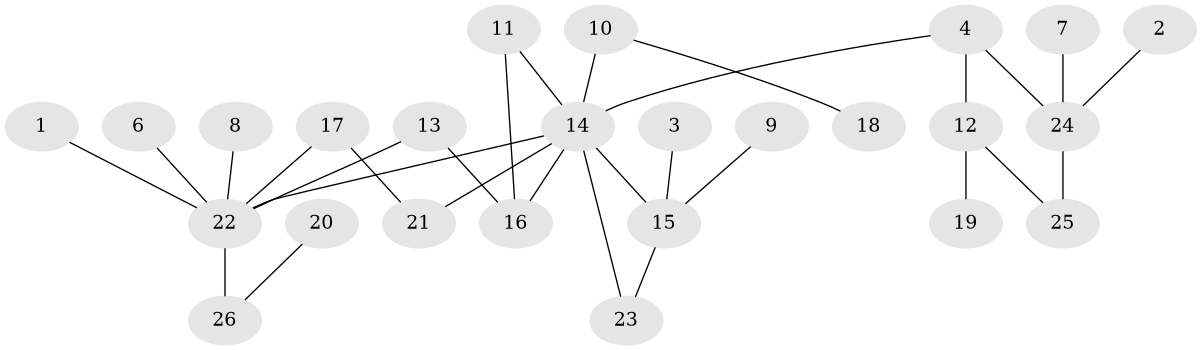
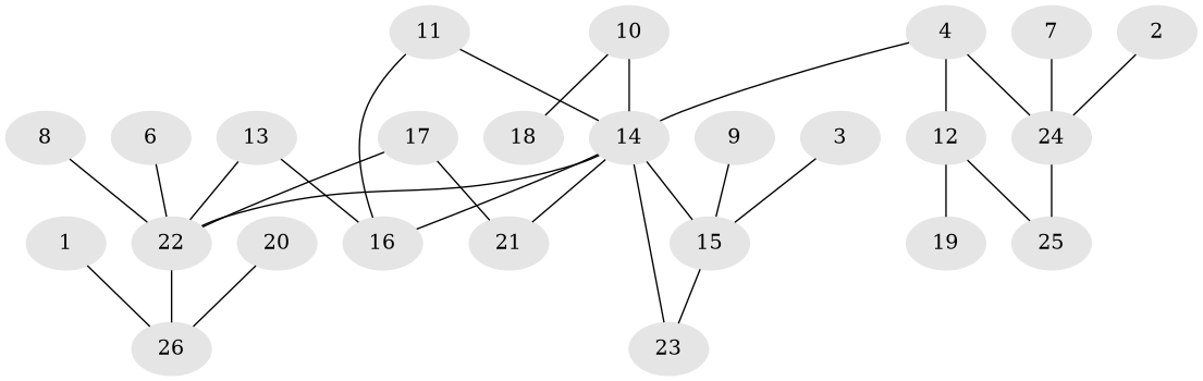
  graph {
    node [color=gray90 style=filled]
    edge [weight=1.0]
    1
    22
    26
    2
    24
    25
    3
    15
    23
    4
    12
    14
    19
    16
    21
    6
    7
    8
    9
    10
    18
    11
    13
    17
    20
-   1 -- 22
+   1 -- 26
    22 -- 26 [weight=2.0]
    2 -- 24
    24 -- 25
    3 -- 15
    15 -- 23
    4 -- 24
    4 -- 12
    4 -- 14
    12 -- 25
    12 -- 19
    14 -- 22
    14 -- 15 [weight=2.0]
    14 -- 23
    14 -- 16
    14 -- 21
    6 -- 22
    7 -- 24
    8 -- 22
    9 -- 15
    10 -- 14 [weight=2.0]
    10 -- 18
    11 -- 14
    11 -- 16
    13 -- 22
    13 -- 16
    17 -- 22
    17 -- 21
    20 -- 26
  }
